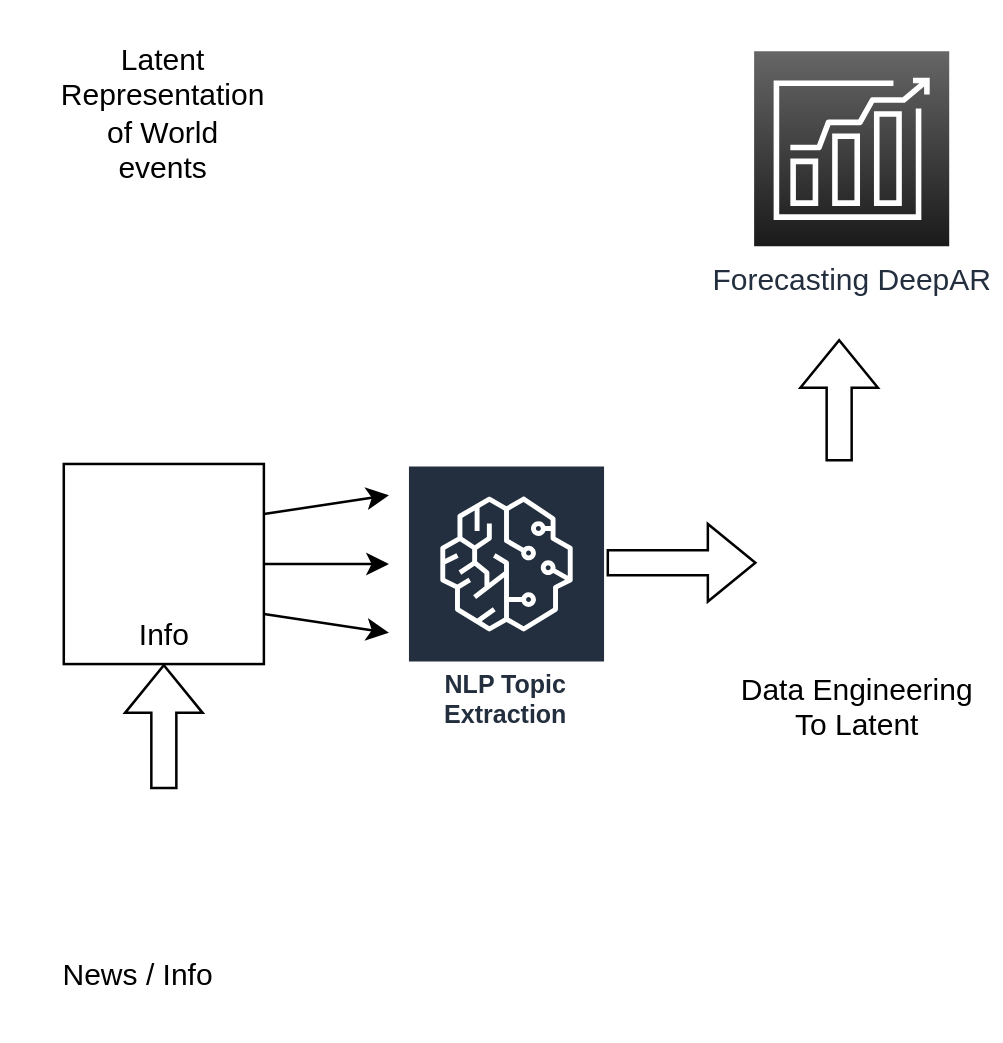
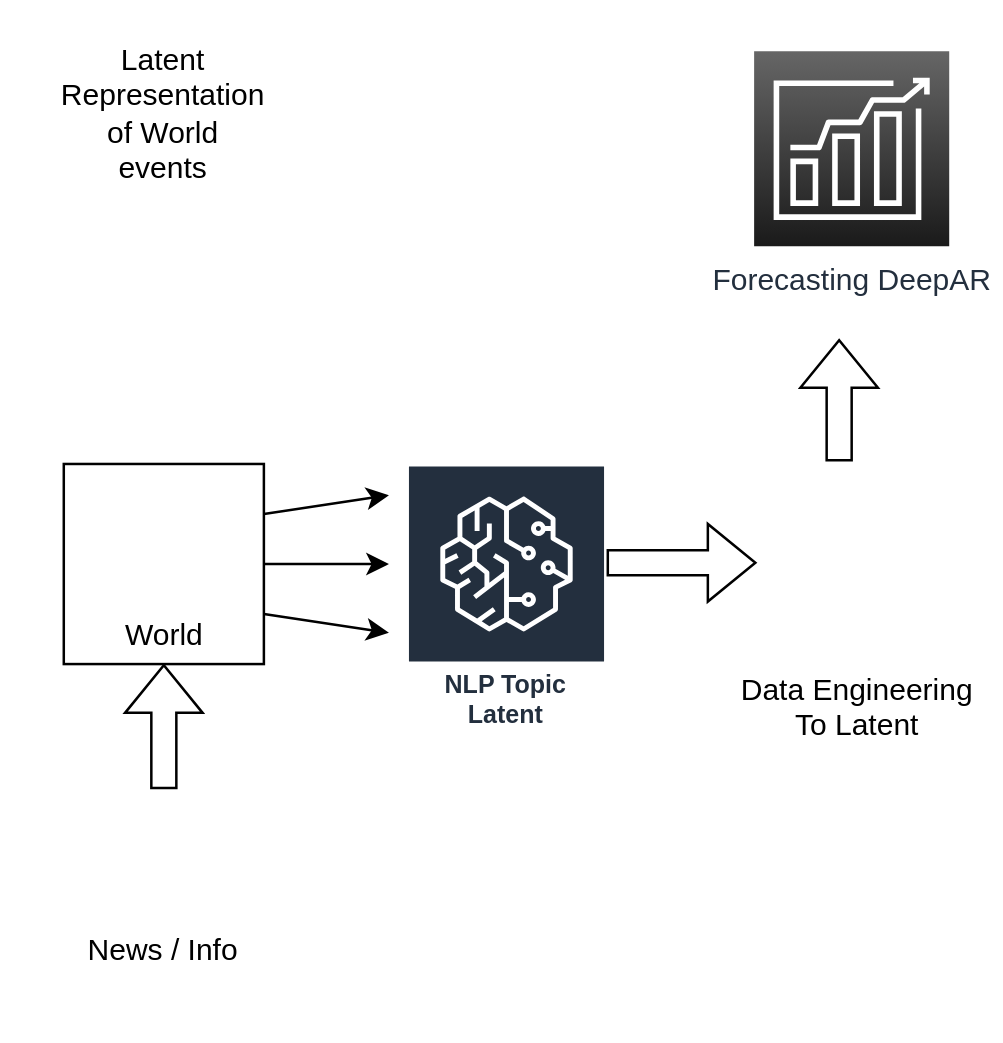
  <mxCell id="0" />
  <mxCell id="1" parent="0" />
  <mxCell id="2" value="" style="whiteSpace=wrap;html=1;aspect=fixed;" vertex="1" parent="1"><mxGeometry x="25" y="185" width="80" height="80" as="geometry" /></mxCell>
- <mxCell id="3" value="Info" style="shape=image;html=1;verticalAlign=top;verticalLabelPosition=bottom;labelBackgroundColor=#ffffff;imageAspect=0;aspect=fixed;image=https://cdn2.iconfinder.com/data/icons/whcompare-isometric-web-hosting-servers/50/connected-globe-128.png" vertex="1" parent="1"><mxGeometry x="37.5" y="185" width="55" height="55" as="geometry" /></mxCell>
+ <mxCell id="3" value="World" style="shape=image;html=1;verticalAlign=top;verticalLabelPosition=bottom;labelBackgroundColor=#ffffff;imageAspect=0;aspect=fixed;image=https://cdn2.iconfinder.com/data/icons/whcompare-isometric-web-hosting-servers/50/connected-globe-128.png" vertex="1" parent="1"><mxGeometry x="37.5" y="185" width="55" height="55" as="geometry" /></mxCell>
  <mxCell id="4" value="Latent Representation of World events" style="text;html=1;strokeColor=none;fillColor=none;align=center;verticalAlign=middle;whiteSpace=wrap;rounded=0;" vertex="1" parent="1"><mxGeometry x="35" y="30" width="60" height="30" as="geometry" /></mxCell>
  <mxCell id="5" value="" style="shape=flexArrow;endArrow=classic;html=1;rounded=0;entryX=0.5;entryY=1;entryDx=0;entryDy=0;" edge="1" parent="1" target="2"><mxGeometry width="50" height="50" relative="1" as="geometry"><mxPoint x="65" y="315" as="sourcePoint" /><mxPoint x="215" y="205" as="targetPoint" /></mxGeometry></mxCell>
  <mxCell id="6" value="" style="shape=image;html=1;verticalAlign=top;verticalLabelPosition=bottom;labelBackgroundColor=#ffffff;imageAspect=0;aspect=fixed;image=https://cdn3.iconfinder.com/data/icons/picons-social/57/43-twitter-128.png" vertex="1" parent="1"><mxGeometry x="25" y="315" width="30" height="30" as="geometry" /></mxCell>
  <mxCell id="7" value="" style="shape=image;html=1;verticalAlign=top;verticalLabelPosition=bottom;labelBackgroundColor=#ffffff;imageAspect=0;aspect=fixed;image=https://cdn0.iconfinder.com/data/icons/business-startup-10/50/15-128.png" vertex="1" parent="1"><mxGeometry x="55" y="325" width="40" height="40" as="geometry" /></mxCell>
- <mxCell id="8" value="News / Info" style="text;html=1;strokeColor=none;fillColor=none;align=center;verticalAlign=middle;whiteSpace=wrap;rounded=0;" vertex="1" parent="1"><mxGeometry x="10" y="375" width="90" height="30" as="geometry" /></mxCell>
+ <mxCell id="8" value="News / Info" style="text;html=1;strokeColor=none;fillColor=none;align=center;verticalAlign=middle;whiteSpace=wrap;rounded=0;" vertex="1" parent="1"><mxGeometry x="20" y="365" width="90" height="30" as="geometry" /></mxCell>
  <mxCell id="9" value="" style="endArrow=classic;html=1;rounded=0;exitX=1;exitY=0.25;exitDx=0;exitDy=0;entryX=0;entryY=0.25;entryDx=0;entryDy=0;entryPerimeter=0;" edge="1" parent="1" source="2"><mxGeometry width="50" height="50" relative="1" as="geometry"><mxPoint x="165" y="245" as="sourcePoint" /><mxPoint x="155" y="197.5" as="targetPoint" /></mxGeometry></mxCell>
  <mxCell id="10" value="" style="endArrow=classic;html=1;rounded=0;exitX=1;exitY=0.5;exitDx=0;exitDy=0;entryX=0;entryY=0.5;entryDx=0;entryDy=0;entryPerimeter=0;" edge="1" parent="1" source="2"><mxGeometry width="50" height="50" relative="1" as="geometry"><mxPoint x="165" y="245" as="sourcePoint" /><mxPoint x="155" y="225" as="targetPoint" /></mxGeometry></mxCell>
  <mxCell id="11" value="" style="endArrow=classic;html=1;rounded=0;entryX=0;entryY=0.75;entryDx=0;entryDy=0;entryPerimeter=0;exitX=1;exitY=0.75;exitDx=0;exitDy=0;" edge="1" parent="1" source="2"><mxGeometry width="50" height="50" relative="1" as="geometry"><mxPoint x="105" y="225" as="sourcePoint" /><mxPoint x="155" y="252.5" as="targetPoint" /></mxGeometry></mxCell>
- <mxCell id="12" value="NLP Topic Extraction" style="sketch=0;outlineConnect=0;fontColor=#232F3E;gradientColor=none;strokeColor=#ffffff;fillColor=#232F3E;dashed=0;verticalLabelPosition=middle;verticalAlign=bottom;align=center;html=1;whiteSpace=wrap;fontSize=10;fontStyle=1;spacing=3;shape=mxgraph.aws4.productIcon;prIcon=mxgraph.aws4.sagemaker;" vertex="1" parent="1"><mxGeometry x="162" y="185" width="80" height="110" as="geometry" /></mxCell>
+ <mxCell id="12" value="NLP Topic Latent" style="sketch=0;outlineConnect=0;fontColor=#232F3E;gradientColor=none;strokeColor=#ffffff;fillColor=#232F3E;dashed=0;verticalLabelPosition=middle;verticalAlign=bottom;align=center;html=1;whiteSpace=wrap;fontSize=10;fontStyle=1;spacing=3;shape=mxgraph.aws4.productIcon;prIcon=mxgraph.aws4.sagemaker;" vertex="1" parent="1"><mxGeometry x="162" y="185" width="80" height="110" as="geometry" /></mxCell>
  <mxCell id="13" value="" style="shape=flexArrow;endArrow=classic;html=1;rounded=0;" edge="1" parent="1"><mxGeometry width="50" height="50" relative="1" as="geometry"><mxPoint x="242" y="224.5" as="sourcePoint" /><mxPoint x="302" y="224.5" as="targetPoint" /></mxGeometry></mxCell>
  <mxCell id="14" value="Data Engineering&lt;br&gt;To Latent" style="shape=image;html=1;verticalAlign=top;verticalLabelPosition=bottom;labelBackgroundColor=#ffffff;imageAspect=0;aspect=fixed;image=https://cdn1.iconfinder.com/data/icons/software-engineering-and-video-gaming/512/481_Analysis_data_datum_processing_reporting_Data_Science_Fabrication_Lab-128.png" vertex="1" parent="1"><mxGeometry x="305" y="188" width="74" height="74" as="geometry" /></mxCell>
  <mxCell id="15" value="" style="shape=flexArrow;endArrow=classic;html=1;rounded=0;" edge="1" parent="1"><mxGeometry width="50" height="50" relative="1" as="geometry"><mxPoint x="335" y="184" as="sourcePoint" /><mxPoint x="335" y="135" as="targetPoint" /></mxGeometry></mxCell>
  <mxCell id="16" value="Forecasting DeepAR" style="sketch=0;points=[[0,0,0],[0.25,0,0],[0.5,0,0],[0.75,0,0],[1,0,0],[0,1,0],[0.25,1,0],[0.5,1,0],[0.75,1,0],[1,1,0],[0,0.25,0],[0,0.5,0],[0,0.75,0],[1,0.25,0],[1,0.5,0],[1,0.75,0]];outlineConnect=0;fontColor=#232F3E;gradientColor=#666666;gradientDirection=north;fillColor=#1A1A1A;strokeColor=#ffffff;dashed=0;verticalLabelPosition=bottom;verticalAlign=top;align=center;html=1;fontSize=12;fontStyle=0;aspect=fixed;shape=mxgraph.aws4.resourceIcon;resIcon=mxgraph.aws4.forecast;" vertex="1" parent="1"><mxGeometry x="301" y="20" width="78" height="78" as="geometry" /></mxCell>
